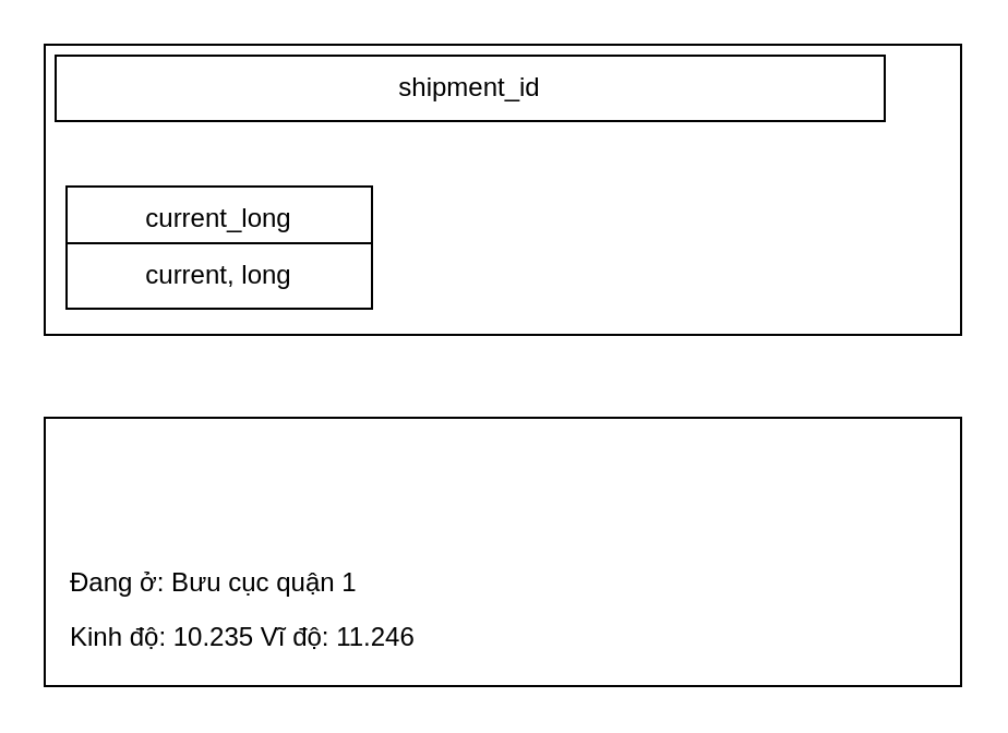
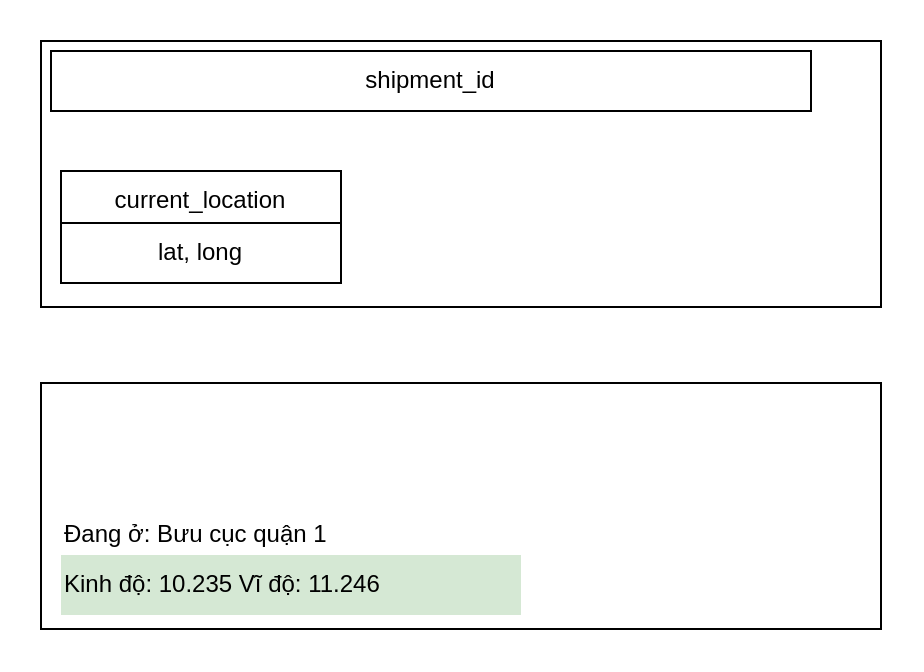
  <mxCell id="0" />
  <mxCell id="1" parent="0" />
  <mxCell id="2" value="" style="rounded=0;whiteSpace=wrap;html=1;" vertex="1" parent="1"><mxGeometry x="20" y="20" width="420" height="133" as="geometry" /></mxCell>
  <mxCell id="3" value="shipment_id" style="rounded=0;whiteSpace=wrap;html=1;" vertex="1" parent="1"><mxGeometry x="25" y="25" width="380" height="30" as="geometry" /></mxCell>
- <mxCell id="4" value="current_long" style="rounded=0;whiteSpace=wrap;html=1;" vertex="1" parent="1"><mxGeometry x="30" y="85" width="140" height="30" as="geometry" /></mxCell>
- <mxCell id="5" value="current, long" style="rounded=0;whiteSpace=wrap;html=1;" vertex="1" parent="1"><mxGeometry x="30" y="111" width="140" height="30" as="geometry" /></mxCell>
+ <mxCell id="4" value="current_location" style="rounded=0;whiteSpace=wrap;html=1;" vertex="1" parent="1"><mxGeometry x="30" y="85" width="140" height="30" as="geometry" /></mxCell>
+ <mxCell id="5" value="lat, long" style="rounded=0;whiteSpace=wrap;html=1;" vertex="1" parent="1"><mxGeometry x="30" y="111" width="140" height="30" as="geometry" /></mxCell>
  <mxCell id="6" value="" style="rounded=0;whiteSpace=wrap;html=1;" vertex="1" parent="1"><mxGeometry x="20" y="191" width="420" height="123" as="geometry" /></mxCell>
  <mxCell id="7" value="Đang ở: Bưu cục quận 1" style="rounded=0;whiteSpace=wrap;html=1;strokeColor=none;align=left;" vertex="1" parent="1"><mxGeometry x="30" y="252" width="213" height="30" as="geometry" /></mxCell>
- <mxCell id="8" value="Kinh độ: 10.235 Vĩ độ: 11.246" style="rounded=0;whiteSpace=wrap;html=1;align=left;strokeColor=none;" vertex="1" parent="1"><mxGeometry x="30" y="277" width="230" height="30" as="geometry" /></mxCell>
+ <mxCell id="8" value="Kinh độ: 10.235 Vĩ độ: 11.246" style="rounded=0;whiteSpace=wrap;html=1;align=left;strokeColor=none;fillColor=#d5e8d4;" vertex="1" parent="1"><mxGeometry x="30" y="277" width="230" height="30" as="geometry" /></mxCell>
